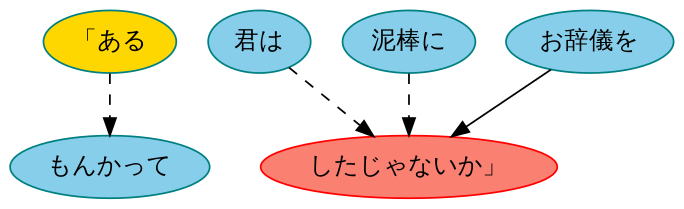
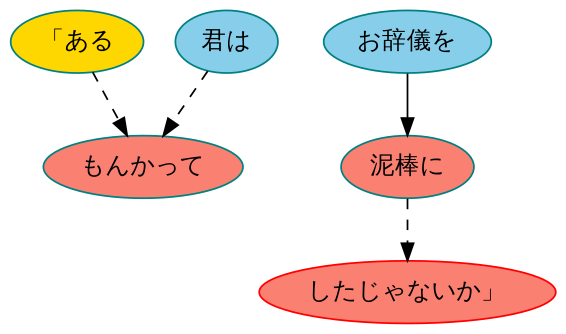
  digraph {
    fontname="Noto Sans"
    node [color=teal fillcolor=skyblue fontname="Noto Sans" style=filled]
    edge [fontname="Noto Sans" style=dashed]
    n1 [fillcolor=gold label="「ある"]
-   n2 [label="もんかって"]
+   n2 [fillcolor=salmon label="もんかって"]
    n3 [color=red fillcolor=salmon label="したじゃないか」"]
    n4 [label="君は"]
-   n5 [label="泥棒に"]
+   n5 [fillcolor=salmon label="泥棒に"]
    n6 [label="お辞儀を"]
    n1 -> n2
-   n4 -> n3
+   n4 -> n2
    n5 -> n3
-   n6 -> n3 [style=solid]
+   n6 -> n5 [style=solid]
  }
